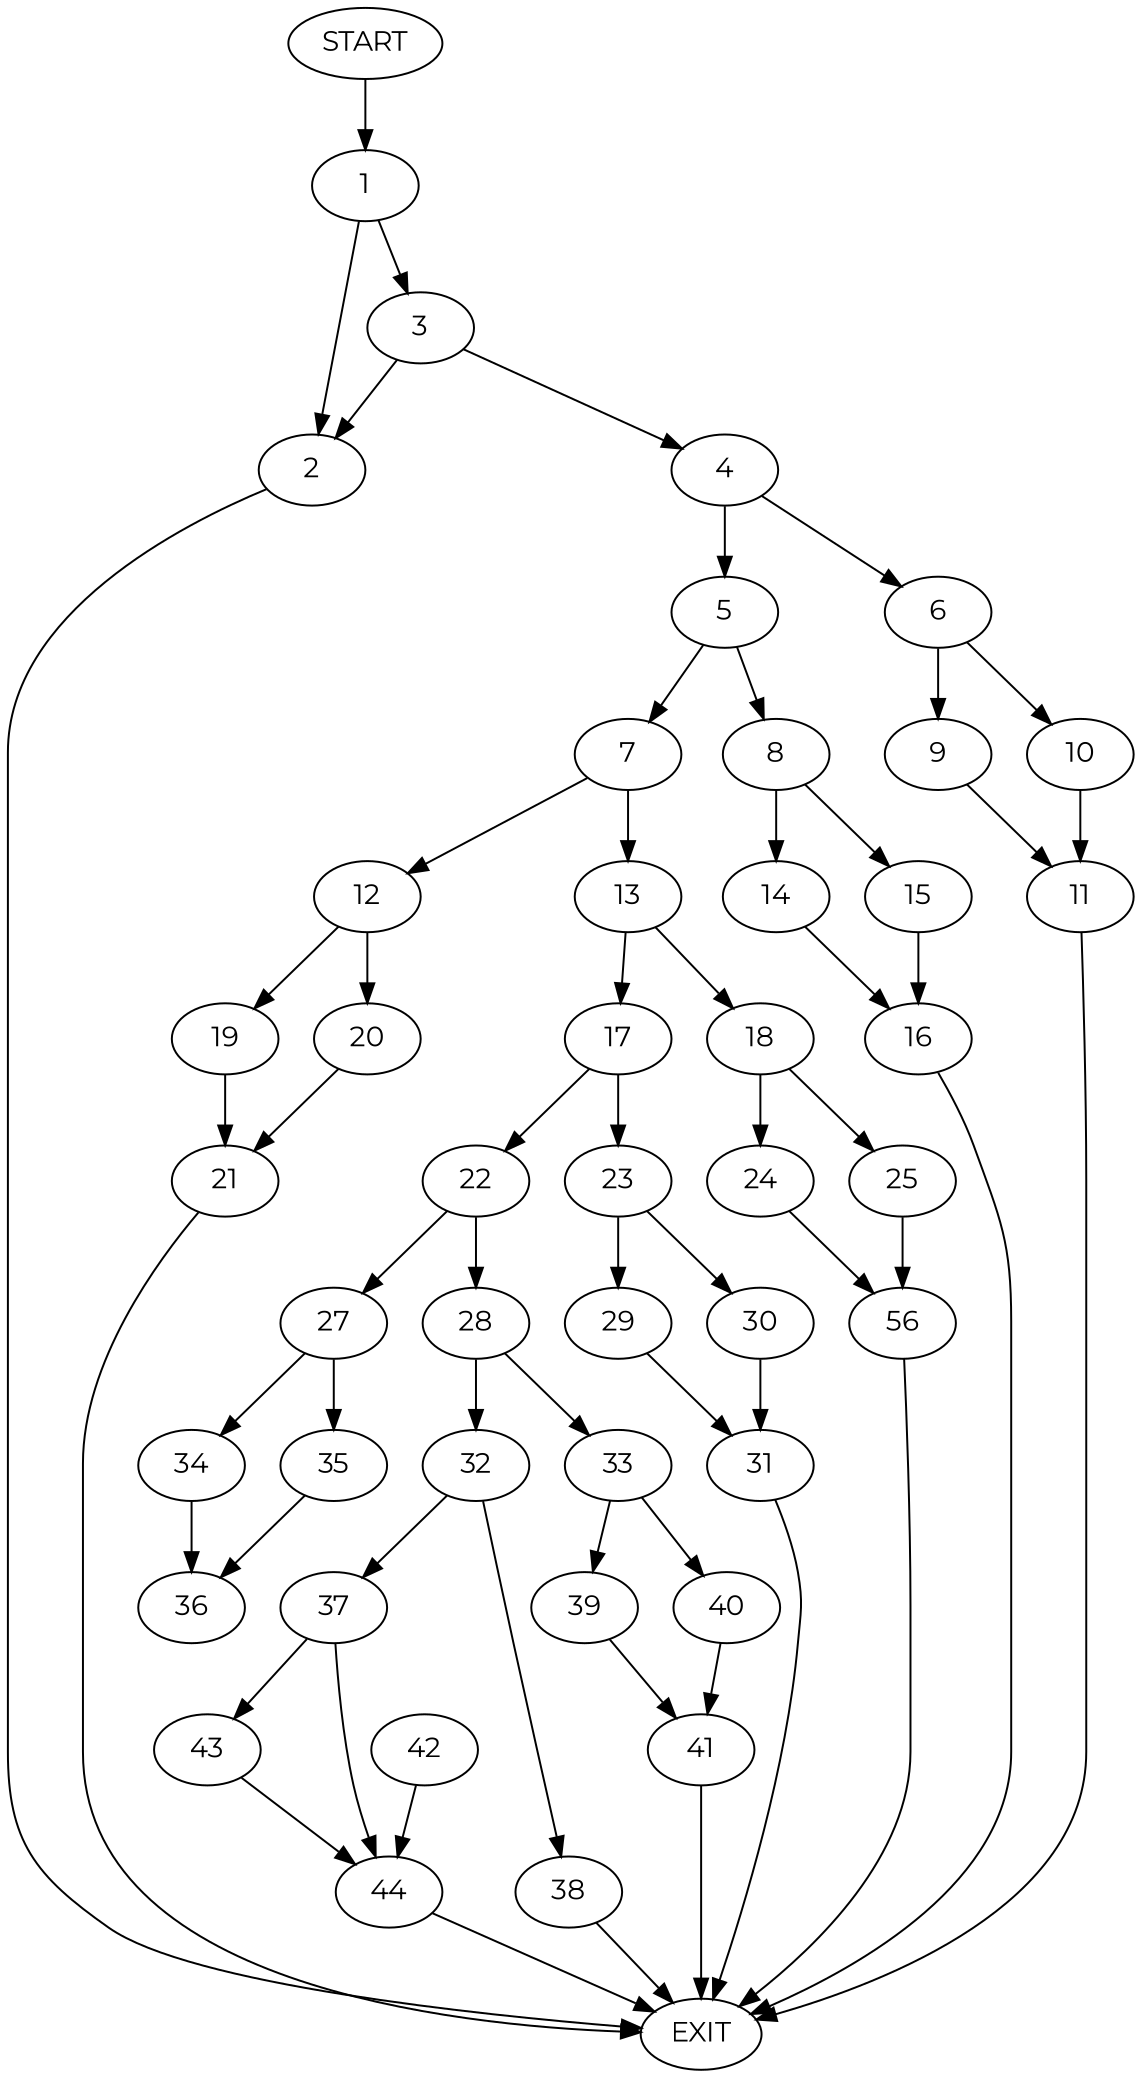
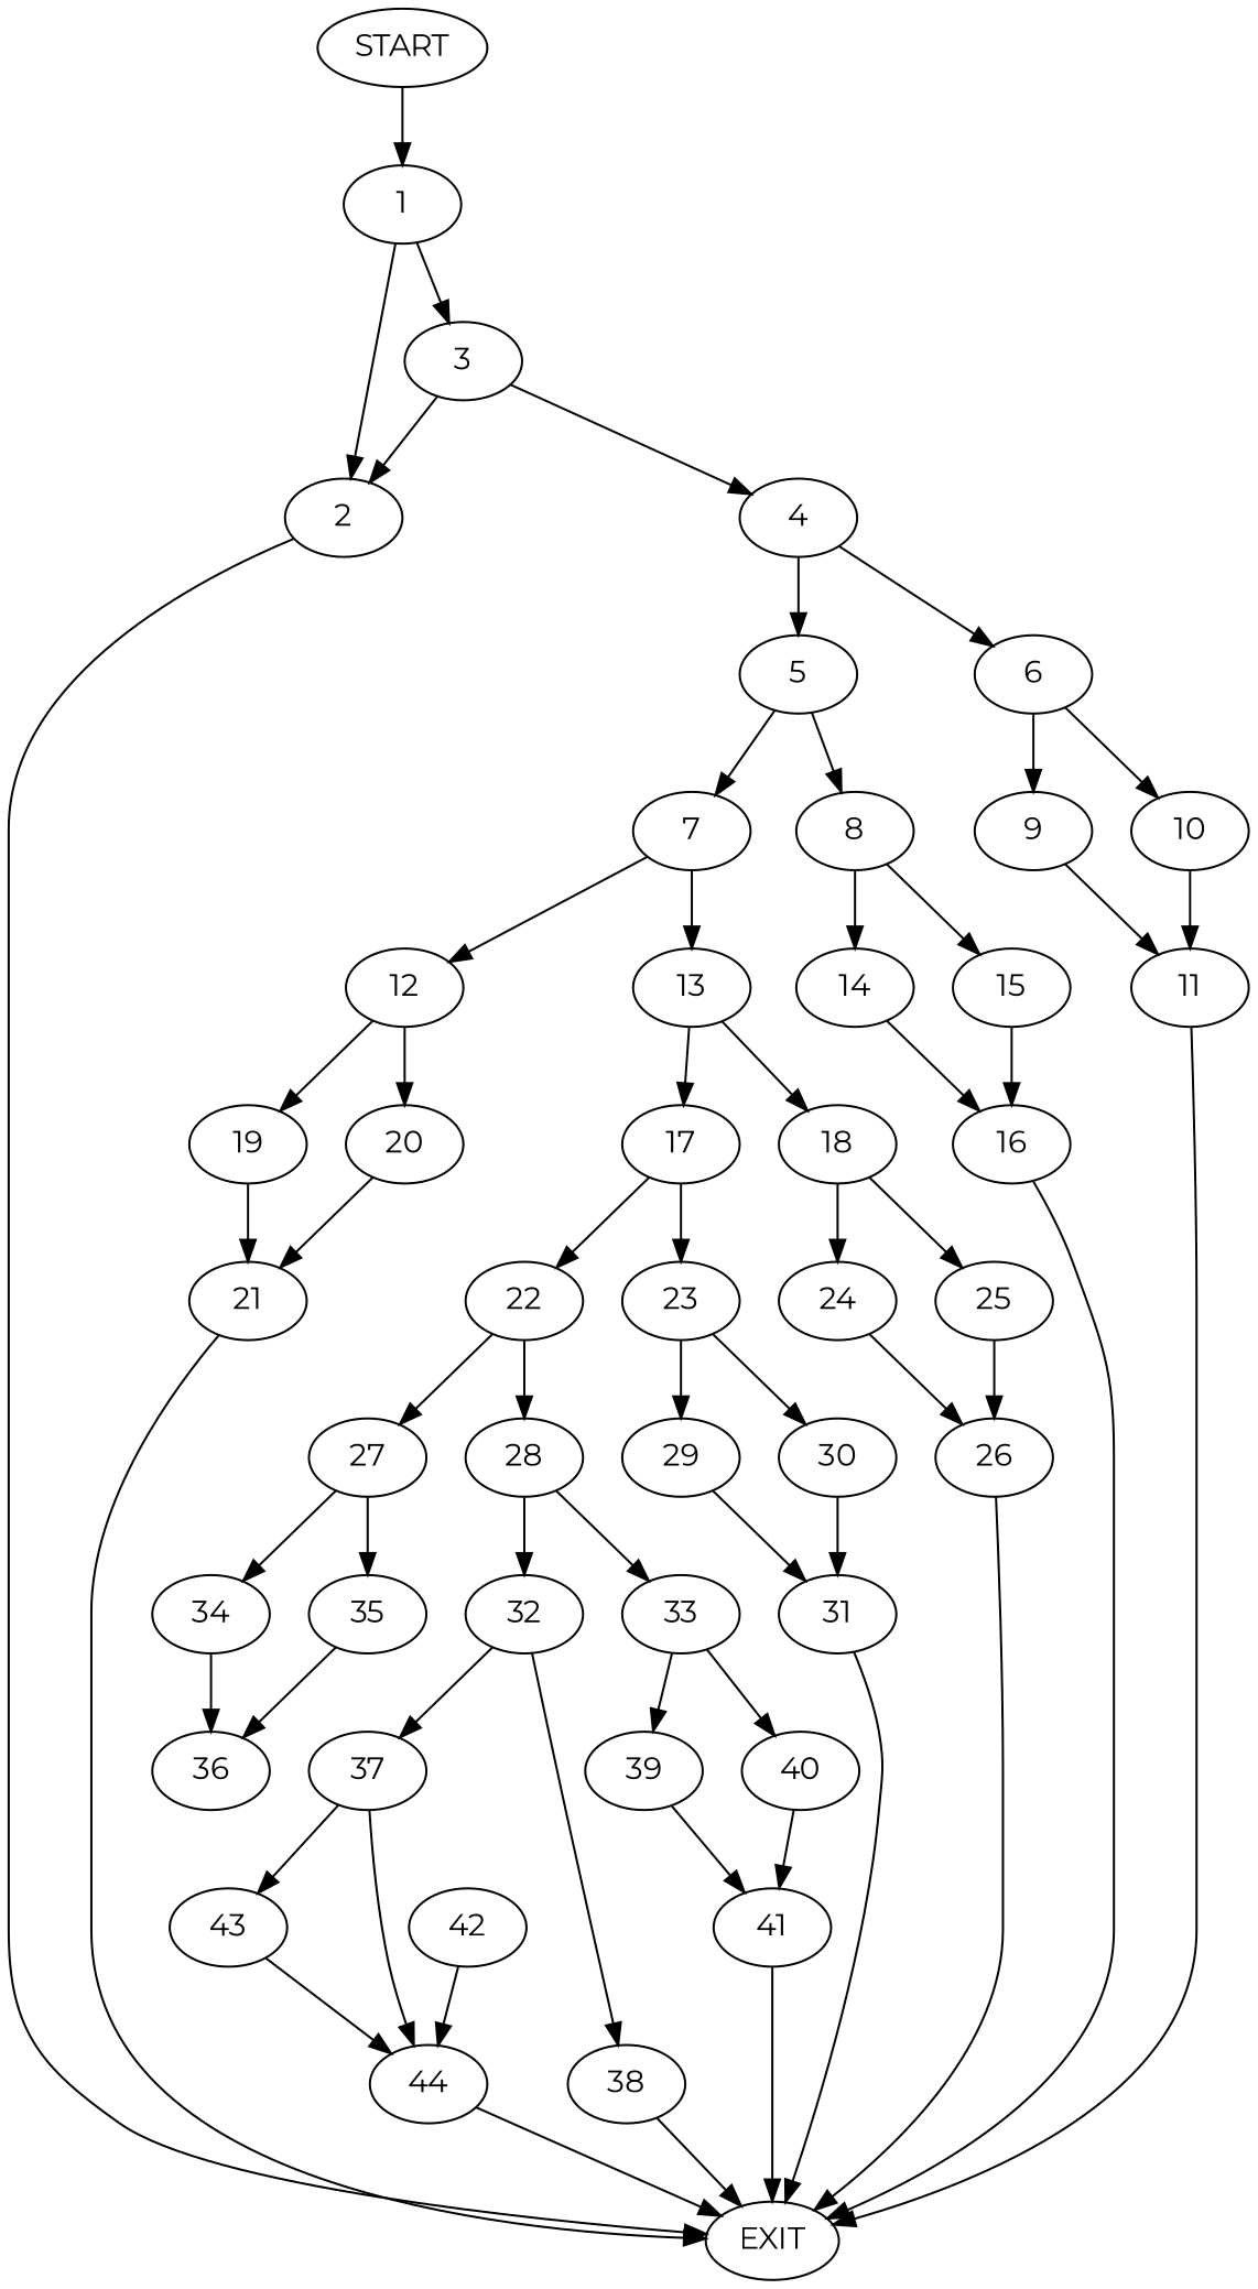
  digraph {
    fontname=Montserrat
    node [fontname=Montserrat]
    edge [fontname=Montserrat]
    n1 [label=START]
    1
    2
    3
    n5 [label=EXIT]
    4
    5
    6
    7
    8
    9
    10
    12
    13
    14
    15
    11
    19
    20
    17
    18
    16
    21
    22
    23
    24
    25
    27
    28
    29
    30
-   26 [label=56]
+   26
    34
    35
    32
    33
    31
    36
    37
    38
    39
    40
    43
    44
    41
    42
    n1 -> 1
    1 -> 2
    1 -> 3
    2 -> n5
    3 -> 2
    3 -> 4
    4 -> 5
    4 -> 6
    5 -> 7
    5 -> 8
    6 -> 9
    6 -> 10
    7 -> 12
    7 -> 13
    8 -> 14
    8 -> 15
    9 -> 11
    10 -> 11
    12 -> 19
    12 -> 20
    13 -> 17
    13 -> 18
    14 -> 16
    15 -> 16
    11 -> n5
    19 -> 21
    20 -> 21
    17 -> 22
    17 -> 23
    18 -> 24
    18 -> 25
    16 -> n5
    21 -> n5
    22 -> 27
    22 -> 28
    23 -> 29
    23 -> 30
    24 -> 26
    25 -> 26
    27 -> 34
    27 -> 35
    28 -> 32
    28 -> 33
    29 -> 31
    30 -> 31
    26 -> n5
    34 -> 36
    35 -> 36
    32 -> 37
    32 -> 38
    33 -> 39
    33 -> 40
    31 -> n5
    37 -> 43
    37 -> 44
    38 -> n5
    39 -> 41
    40 -> 41
    43 -> 44
    44 -> n5
    41 -> n5
    42 -> 44
  }
